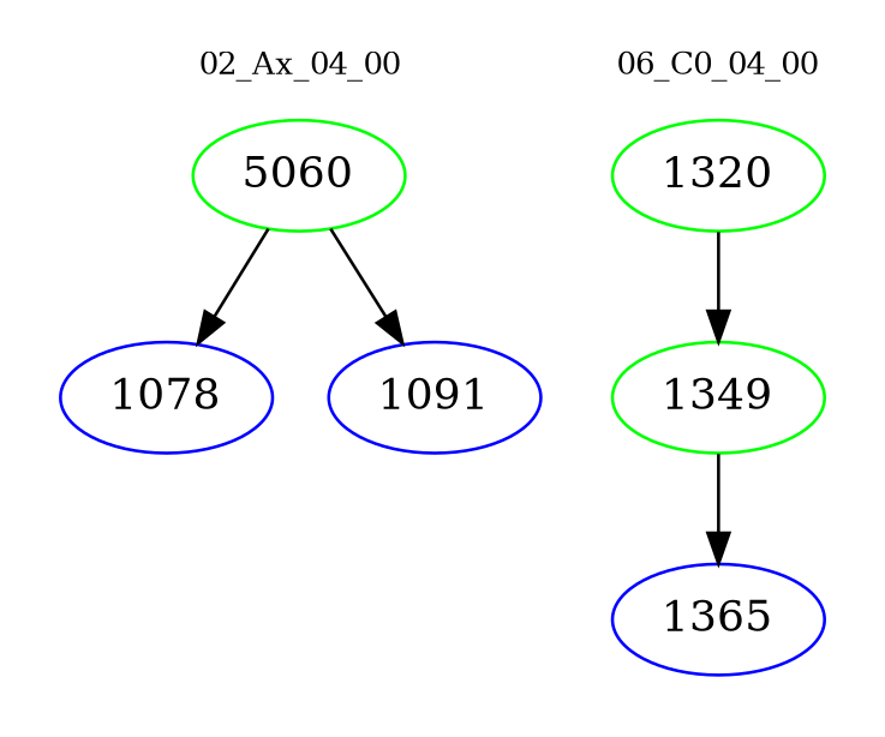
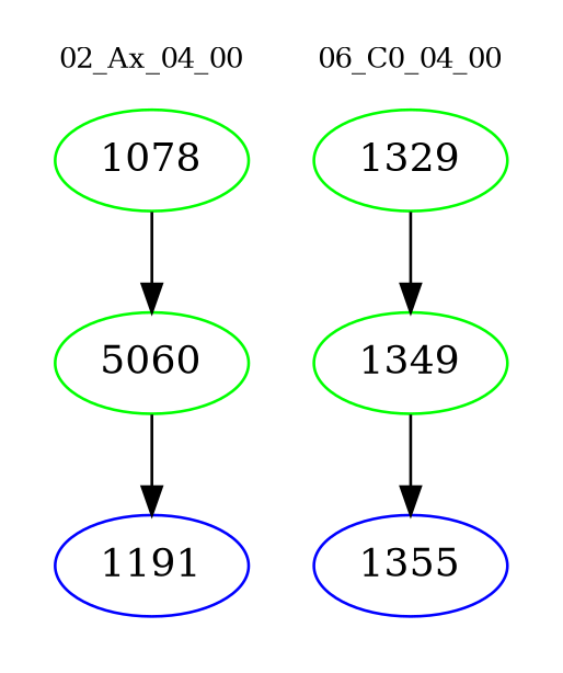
  digraph {
    node [color=green]
    edge [color=black]
-   n1 [color=blue label=1078]
+   n1 [label=1078]
    n2 [label=5060]
-   n3 [color=blue label=1091]
-   n4 [label=1320]
+   n3 [color=blue label=1191]
+   n4 [label=1329]
    n5 [label=1349]
-   n6 [color=blue label=1365]
+   n6 [color=blue label=1355]
    subgraph cluster_1 {
      color=white
      fontsize=10
      label="02_Ax_04_00"
      n1
      n2
      n3
    }
    subgraph cluster_2 {
      color=white
      fontsize=10
      label="06_C0_04_00"
      n4
      n5
      n6
    }
-   n2 -> n1
+   n1 -> n2
    n2 -> n3
    n4 -> n5
    n5 -> n6
  }
